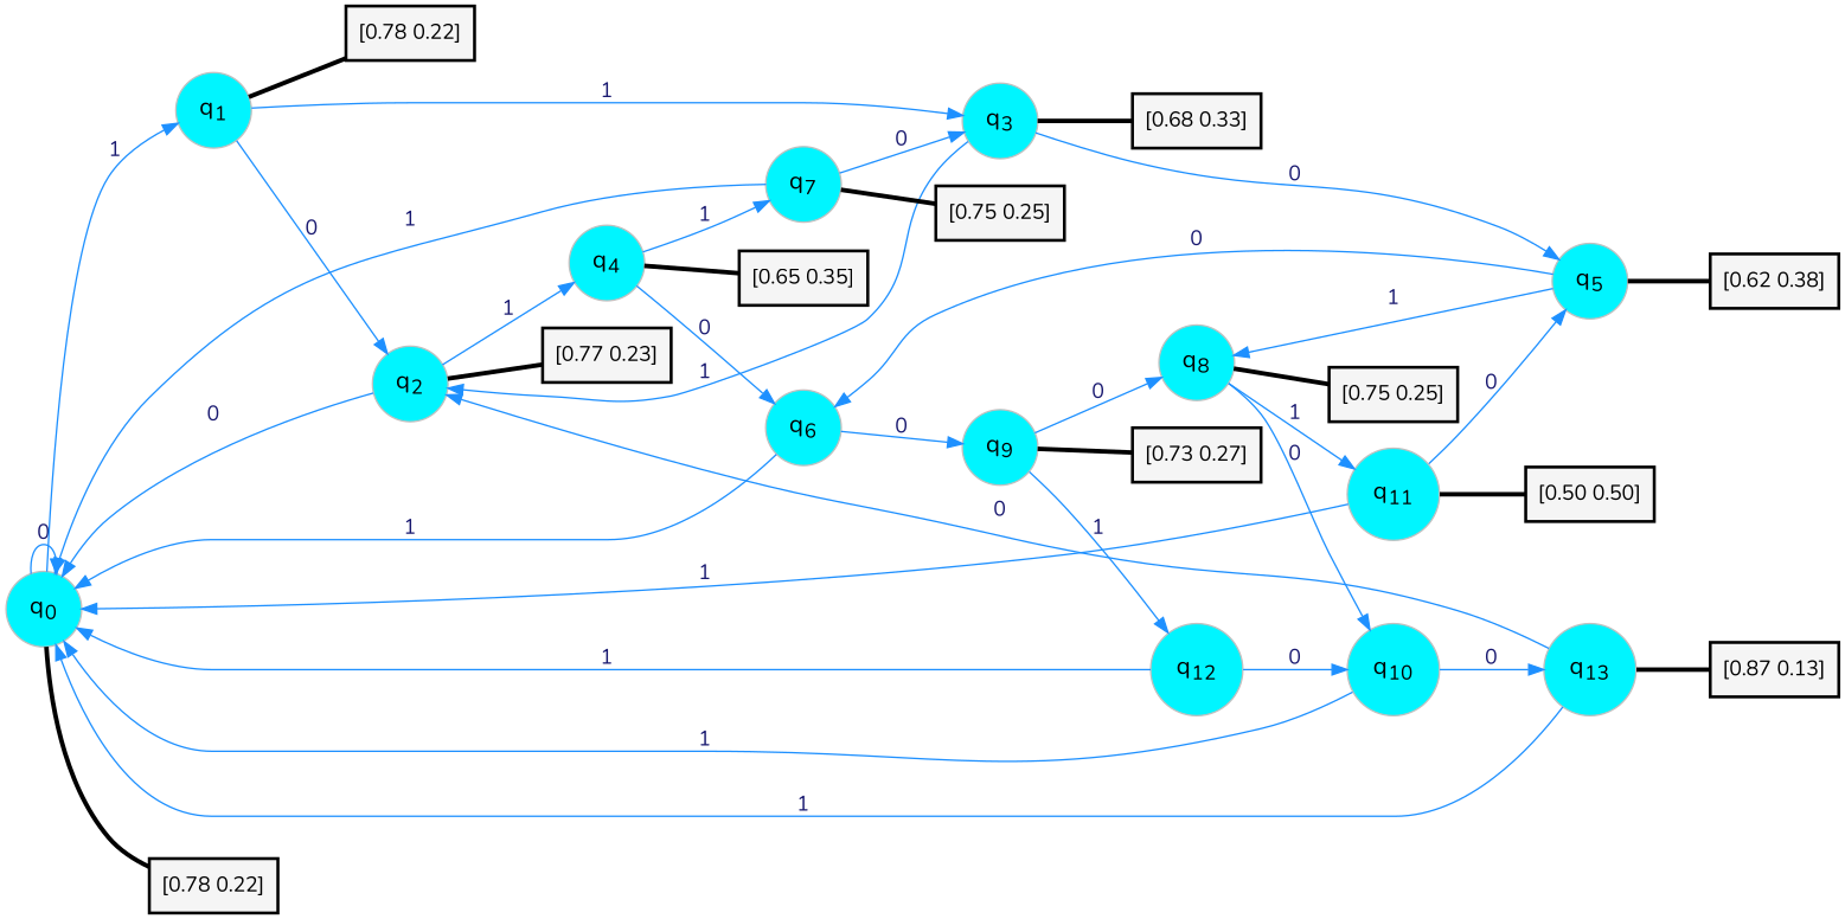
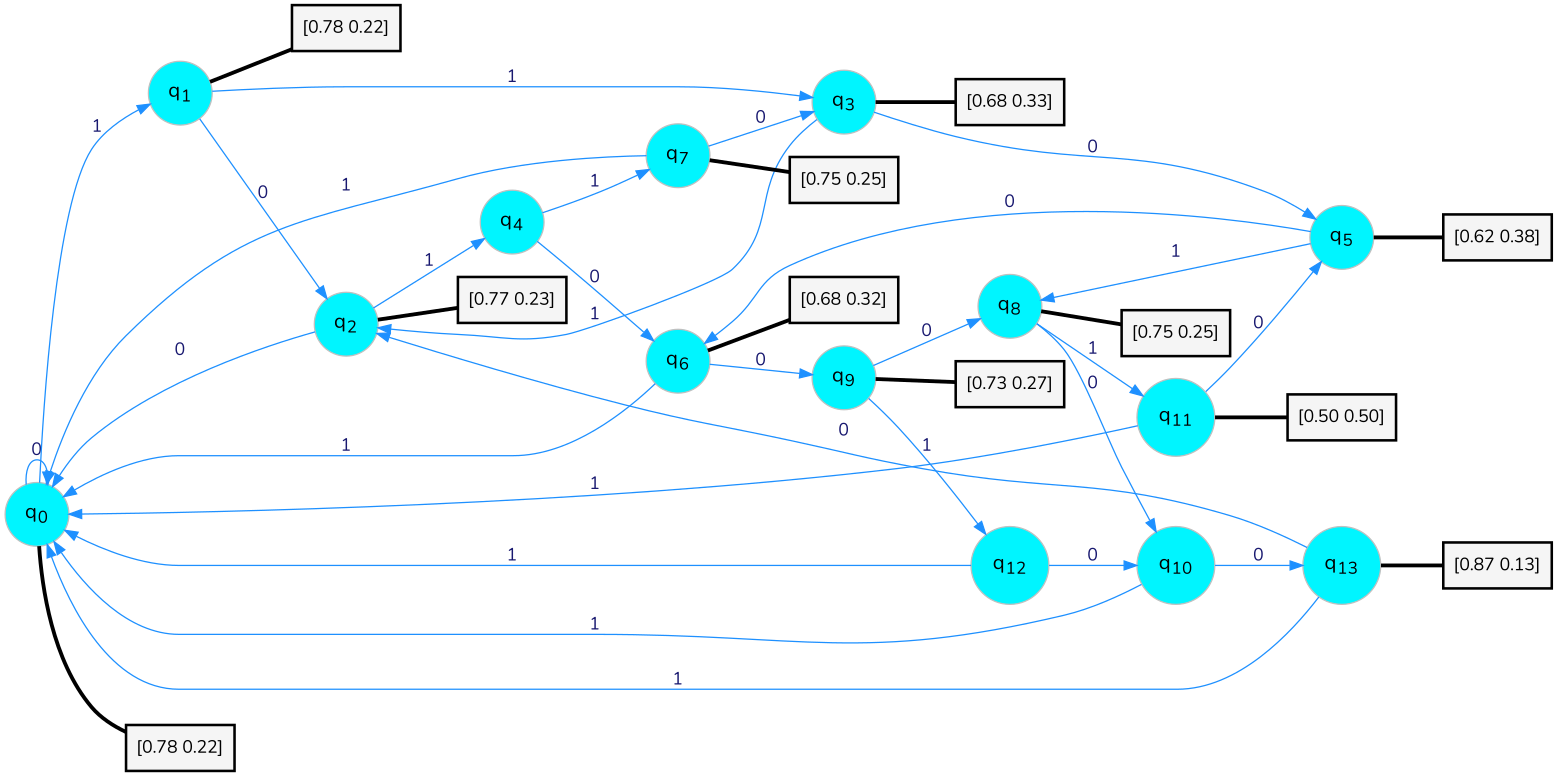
  digraph {
    fontname=Nunito
    rankdir=LR
    node [color=gray fillcolor=turquoise1 fontcolor=black fontname=Nunito fontsize=16 fontweight=bold shape=circle style=filled]
    edge [arrowsize=1 color=dodgerblue1 fontcolor=midnightblue fontname=Nunito fontweight=bold penwidth=1 style=solid weight=20]
    n1 [label=<q<SUB>0</SUB>>]
    n2 [label=<q<SUB>1</SUB>>]
    n3 [color=black fillcolor=whitesmoke fontsize=14 label="[0.78 0.22]" penwidth=2 shape=box]
    n4 [label=<q<SUB>2</SUB>>]
    n5 [label=<q<SUB>3</SUB>>]
    n6 [color=black fillcolor=whitesmoke fontsize=14 label="[0.78 0.22]" penwidth=2 shape=box]
    n7 [label=<q<SUB>4</SUB>>]
    n8 [color=black fillcolor=whitesmoke fontsize=14 label="[0.77 0.23]" penwidth=2 shape=box]
    n9 [label=<q<SUB>5</SUB>>]
    n10 [color=black fillcolor=whitesmoke fontsize=14 label="[0.68 0.33]" penwidth=2 shape=box]
    n11 [label=<q<SUB>6</SUB>>]
    n12 [label=<q<SUB>7</SUB>>]
-   n13 [color=black fillcolor=whitesmoke fontsize=14 label="[0.65 0.35]" penwidth=2 shape=box]
    n14 [label=<q<SUB>8</SUB>>]
    n15 [color=black fillcolor=whitesmoke fontsize=14 label="[0.62 0.38]" penwidth=2 shape=box]
    n16 [label=<q<SUB>9</SUB>>]
+   n17 [color=black fillcolor=whitesmoke fontsize=14 label="[0.68 0.32]" penwidth=2 shape=box]
    n18 [color=black fillcolor=whitesmoke fontsize=14 label="[0.75 0.25]" penwidth=2 shape=box]
    n19 [label=<q<SUB>10</SUB>>]
    n20 [label=<q<SUB>11</SUB>>]
    n21 [color=black fillcolor=whitesmoke fontsize=14 label="[0.75 0.25]" penwidth=2 shape=box]
    n22 [label=<q<SUB>12</SUB>>]
    n23 [color=black fillcolor=whitesmoke fontsize=14 label="[0.73 0.27]" penwidth=2 shape=box]
    n24 [label=<q<SUB>13</SUB>>]
    n25 [color=black fillcolor=whitesmoke fontsize=14 label="[0.50 0.50]" penwidth=2 shape=box]
    n26 [color=black fillcolor=whitesmoke fontsize=14 label="[0.87 0.13]" penwidth=2 shape=box]
    n1 -> n1 [label=0]
    n1 -> n2 [label=1]
    n1 -> n3 [arrowhead=none color=black penwidth=3]
    n2 -> n4 [label=0]
    n2 -> n5 [label=1]
    n2 -> n6 [arrowhead=none color=black penwidth=3]
    n4 -> n1 [label=0]
    n4 -> n7 [label=1]
    n4 -> n8 [arrowhead=none color=black penwidth=3]
    n5 -> n4 [label=1]
    n5 -> n9 [label=0]
    n5 -> n10 [arrowhead=none color=black penwidth=3]
    n7 -> n11 [label=0]
    n7 -> n12 [label=1]
-   n7 -> n13 [arrowhead=none color=black penwidth=3]
    n9 -> n11 [label=0]
    n9 -> n14 [label=1]
    n9 -> n15 [arrowhead=none color=black penwidth=3]
    n11 -> n1 [label=1]
    n11 -> n16 [label=0]
+   n11 -> n17 [arrowhead=none color=black penwidth=3]
    n12 -> n1 [label=1]
    n12 -> n5 [label=0]
    n12 -> n18 [arrowhead=none color=black penwidth=3]
    n14 -> n19 [label=0]
    n14 -> n20 [label=1]
    n14 -> n21 [arrowhead=none color=black penwidth=3]
    n16 -> n14 [label=0]
    n16 -> n22 [label=1]
    n16 -> n23 [arrowhead=none color=black penwidth=3]
    n19 -> n1 [label=1]
    n19 -> n24 [label=0]
    n20 -> n1 [label=1]
    n20 -> n9 [label=0]
    n20 -> n25 [arrowhead=none color=black penwidth=3]
    n22 -> n1 [label=1]
    n22 -> n19 [label=0]
    n24 -> n1 [label=1]
    n24 -> n4 [label=0]
    n24 -> n26 [arrowhead=none color=black penwidth=3]
  }
